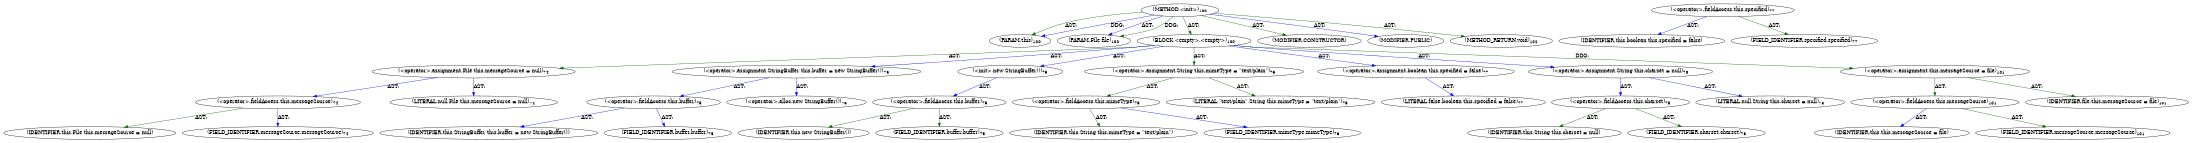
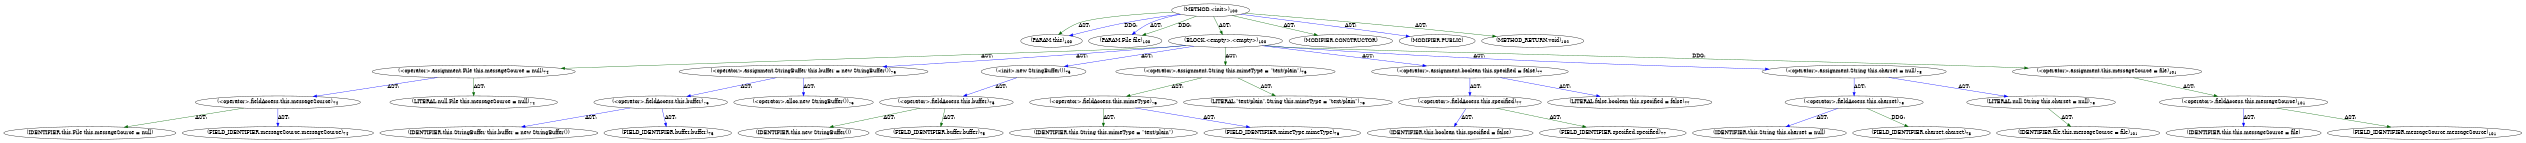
  digraph {
    edge [color=blue]
    n1 [label=<(METHOD,&lt;init&gt;)<SUB>100</SUB>>]
    n2 [label=<(PARAM,this)<SUB>100</SUB>>]
    n3 [label=<(PARAM,File file)<SUB>100</SUB>>]
    n4 [label=<(BLOCK,&lt;empty&gt;,&lt;empty&gt;)<SUB>100</SUB>>]
    n5 [label=<(MODIFIER,CONSTRUCTOR)>]
    n6 [label=<(MODIFIER,PUBLIC)>]
    n7 [label=<(METHOD_RETURN,void)<SUB>102</SUB>>]
    n8 [label=<(&lt;operator&gt;.assignment,File this.messageSource = null)<SUB>74</SUB>>]
    n9 [label=<(&lt;operator&gt;.assignment,StringBuffer this.buffer = new StringBuffer())<SUB>75</SUB>>]
    n10 [label=<(&lt;init&gt;,new StringBuffer())<SUB>75</SUB>>]
    n11 [label=<(&lt;operator&gt;.assignment,String this.mimeType = &quot;text/plain&quot;)<SUB>76</SUB>>]
    n12 [label=<(&lt;operator&gt;.assignment,boolean this.specified = false)<SUB>77</SUB>>]
    n13 [label=<(&lt;operator&gt;.assignment,String this.charset = null)<SUB>78</SUB>>]
    n14 [label=<(&lt;operator&gt;.assignment,this.messageSource = file)<SUB>101</SUB>>]
    n15 [label=<(&lt;operator&gt;.fieldAccess,this.messageSource)<SUB>74</SUB>>]
    n16 [label=<(LITERAL,null,File this.messageSource = null)<SUB>74</SUB>>]
    n17 [label=<(&lt;operator&gt;.fieldAccess,this.buffer)<SUB>75</SUB>>]
    n18 [label=<(&lt;operator&gt;.alloc,new StringBuffer())<SUB>75</SUB>>]
    n19 [label=<(&lt;operator&gt;.fieldAccess,this.buffer)<SUB>75</SUB>>]
    n20 [label=<(&lt;operator&gt;.fieldAccess,this.mimeType)<SUB>76</SUB>>]
    n21 [label=<(LITERAL,&quot;text/plain&quot;,String this.mimeType = &quot;text/plain&quot;)<SUB>76</SUB>>]
    n22 [label=<(&lt;operator&gt;.fieldAccess,this.specified)<SUB>77</SUB>>]
    n23 [label=<(LITERAL,false,boolean this.specified = false)<SUB>77</SUB>>]
    n24 [label=<(&lt;operator&gt;.fieldAccess,this.charset)<SUB>78</SUB>>]
    n25 [label=<(LITERAL,null,String this.charset = null)<SUB>78</SUB>>]
    n26 [label=<(&lt;operator&gt;.fieldAccess,this.messageSource)<SUB>101</SUB>>]
    n27 [label=<(IDENTIFIER,file,this.messageSource = file)<SUB>101</SUB>>]
    n28 [label=<(IDENTIFIER,this,File this.messageSource = null)>]
    n29 [label=<(FIELD_IDENTIFIER,messageSource,messageSource)<SUB>74</SUB>>]
    n30 [label=<(IDENTIFIER,this,StringBuffer this.buffer = new StringBuffer())>]
    n31 [label=<(FIELD_IDENTIFIER,buffer,buffer)<SUB>75</SUB>>]
    n32 [label=<(IDENTIFIER,this,new StringBuffer())>]
    n33 [label=<(FIELD_IDENTIFIER,buffer,buffer)<SUB>75</SUB>>]
    n34 [label=<(IDENTIFIER,this,String this.mimeType = &quot;text/plain&quot;)>]
    n35 [label=<(FIELD_IDENTIFIER,mimeType,mimeType)<SUB>76</SUB>>]
    n36 [label=<(IDENTIFIER,this,boolean this.specified = false)>]
    n37 [label=<(FIELD_IDENTIFIER,specified,specified)<SUB>77</SUB>>]
    n38 [label=<(IDENTIFIER,this,String this.charset = null)>]
    n39 [label=<(FIELD_IDENTIFIER,charset,charset)<SUB>78</SUB>>]
    n40 [label=<(IDENTIFIER,this,this.messageSource = file)>]
    n41 [label=<(FIELD_IDENTIFIER,messageSource,messageSource)<SUB>101</SUB>>]
    n1 -> n2 [color=darkgreen label="AST: "]
    n1 -> n2 [label="DDG: "]
    n1 -> n3 [label="AST: "]
    n1 -> n3 [color=darkgreen label="DDG: "]
    n1 -> n4 [color=darkgreen label="AST: "]
    n1 -> n5 [color=darkgreen label="AST: "]
    n1 -> n6 [label="AST: "]
    n1 -> n7 [color=darkgreen label="AST: "]
    n4 -> n8 [color=darkgreen label="AST: "]
    n4 -> n9 [label="AST: "]
    n4 -> n10 [label="AST: "]
    n4 -> n11 [color=darkgreen label="AST: "]
    n4 -> n12 [label="AST: "]
    n4 -> n13 [label="AST: "]
    n4 -> n14 [color=darkgreen label="DDG: "]
    n8 -> n15 [label="AST: "]
-   n8 -> n16 [label="AST: "]
+   n8 -> n16 [color=darkgreen label="AST: "]
    n9 -> n17 [label="AST: "]
    n9 -> n18 [label="AST: "]
    n10 -> n19 [label="AST: "]
    n11 -> n20 [color=darkgreen label="AST: "]
    n11 -> n21 [color=darkgreen label="AST: "]
+   n12 -> n22 [label="AST: "]
    n12 -> n23 [label="AST: "]
    n13 -> n24 [label="AST: "]
    n13 -> n25 [label="AST: "]
    n14 -> n26 [color=darkgreen label="AST: "]
-   n14 -> n27 [color=darkgreen label="AST: "]
+   n25 -> n27 [color=darkgreen label="AST: "]
    n15 -> n28 [color=darkgreen label="AST: "]
    n15 -> n29 [label="AST: "]
    n17 -> n30 [label="AST: "]
    n17 -> n31 [label="AST: "]
    n19 -> n32 [color=darkgreen label="AST: "]
    n19 -> n33 [color=darkgreen label="AST: "]
    n20 -> n34 [color=darkgreen label="AST: "]
    n20 -> n35 [label="AST: "]
    n22 -> n36 [label="AST: "]
    n22 -> n37 [color=darkgreen label="AST: "]
-   n24 -> n38 [color=darkgreen label="AST: "]
-   n24 -> n39 [color=darkgreen label="AST: "]
+   n24 -> n38 [label="AST: "]
+   n24 -> n39 [color=darkgreen label="DDG: "]
    n26 -> n40 [label="AST: "]
    n26 -> n41 [color=darkgreen label="AST: "]
  }
